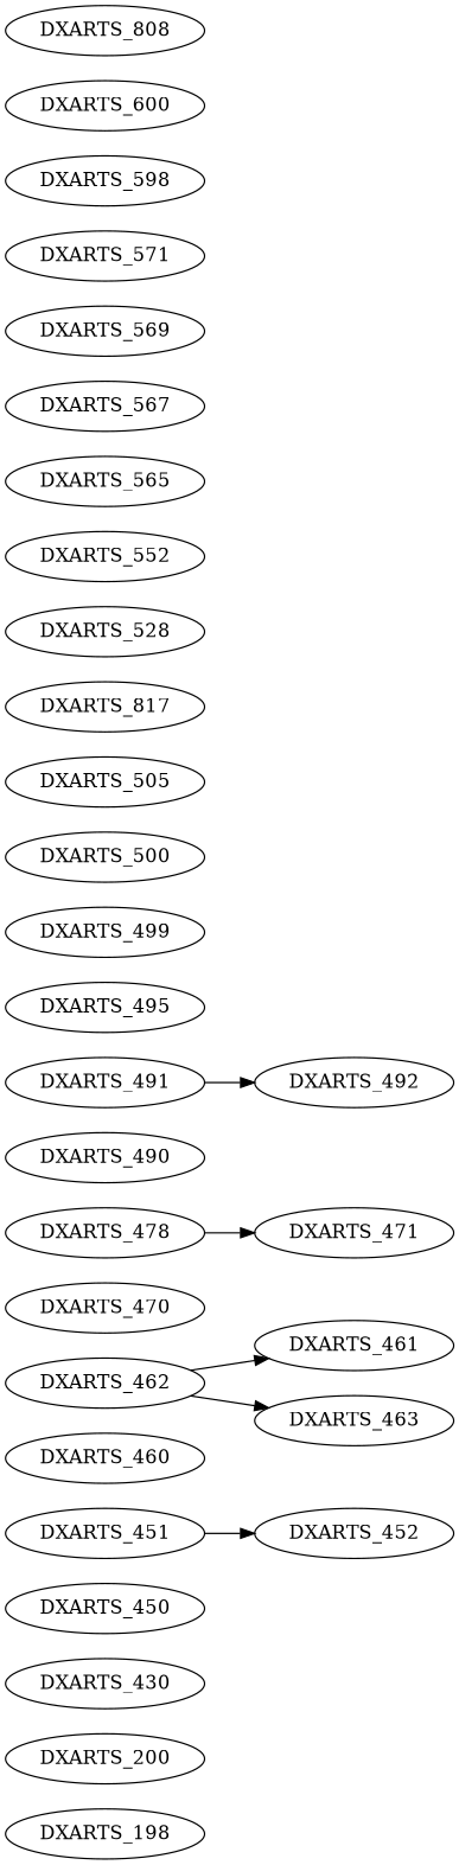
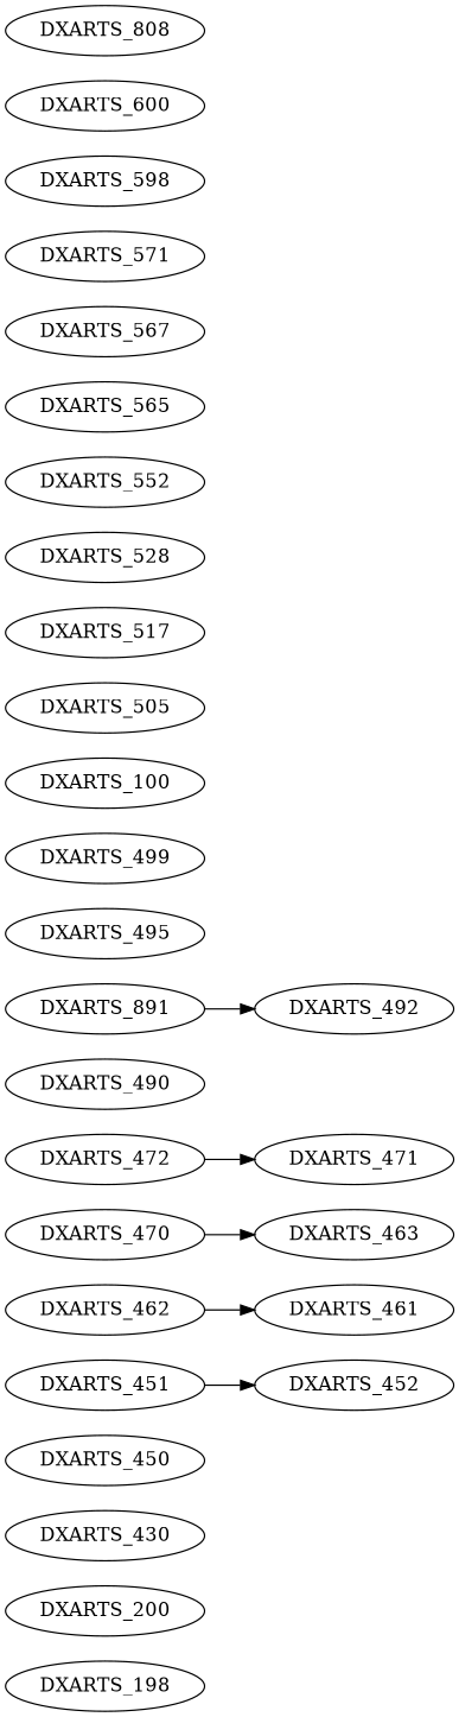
  digraph {
    rankdir=LR
    edge [color=black]
    DXARTS_198
    DXARTS_200
    DXARTS_430
    DXARTS_450
    DXARTS_451
    DXARTS_452
-   DXARTS_460
    DXARTS_462
    DXARTS_461
    DXARTS_463
    DXARTS_470
-   DXARTS_472 [label=DXARTS_478]
+   DXARTS_472
    DXARTS_471
    DXARTS_490
-   DXARTS_491
+   DXARTS_491 [label=DXARTS_891]
    DXARTS_492
    DXARTS_495
    DXARTS_499
-   DXARTS_500
+   DXARTS_500 [label=DXARTS_100]
    DXARTS_505
-   DXARTS_517 [label=DXARTS_817]
+   DXARTS_517
    DXARTS_528
    DXARTS_552
    DXARTS_565
    DXARTS_567
-   DXARTS_569
    DXARTS_571
    DXARTS_598
    DXARTS_600
    n30 [label=DXARTS_808]
    DXARTS_451 -> DXARTS_452
    DXARTS_462 -> DXARTS_461
-   DXARTS_462 -> DXARTS_463
+   DXARTS_470 -> DXARTS_463
    DXARTS_472 -> DXARTS_471
    DXARTS_491 -> DXARTS_492
  }
